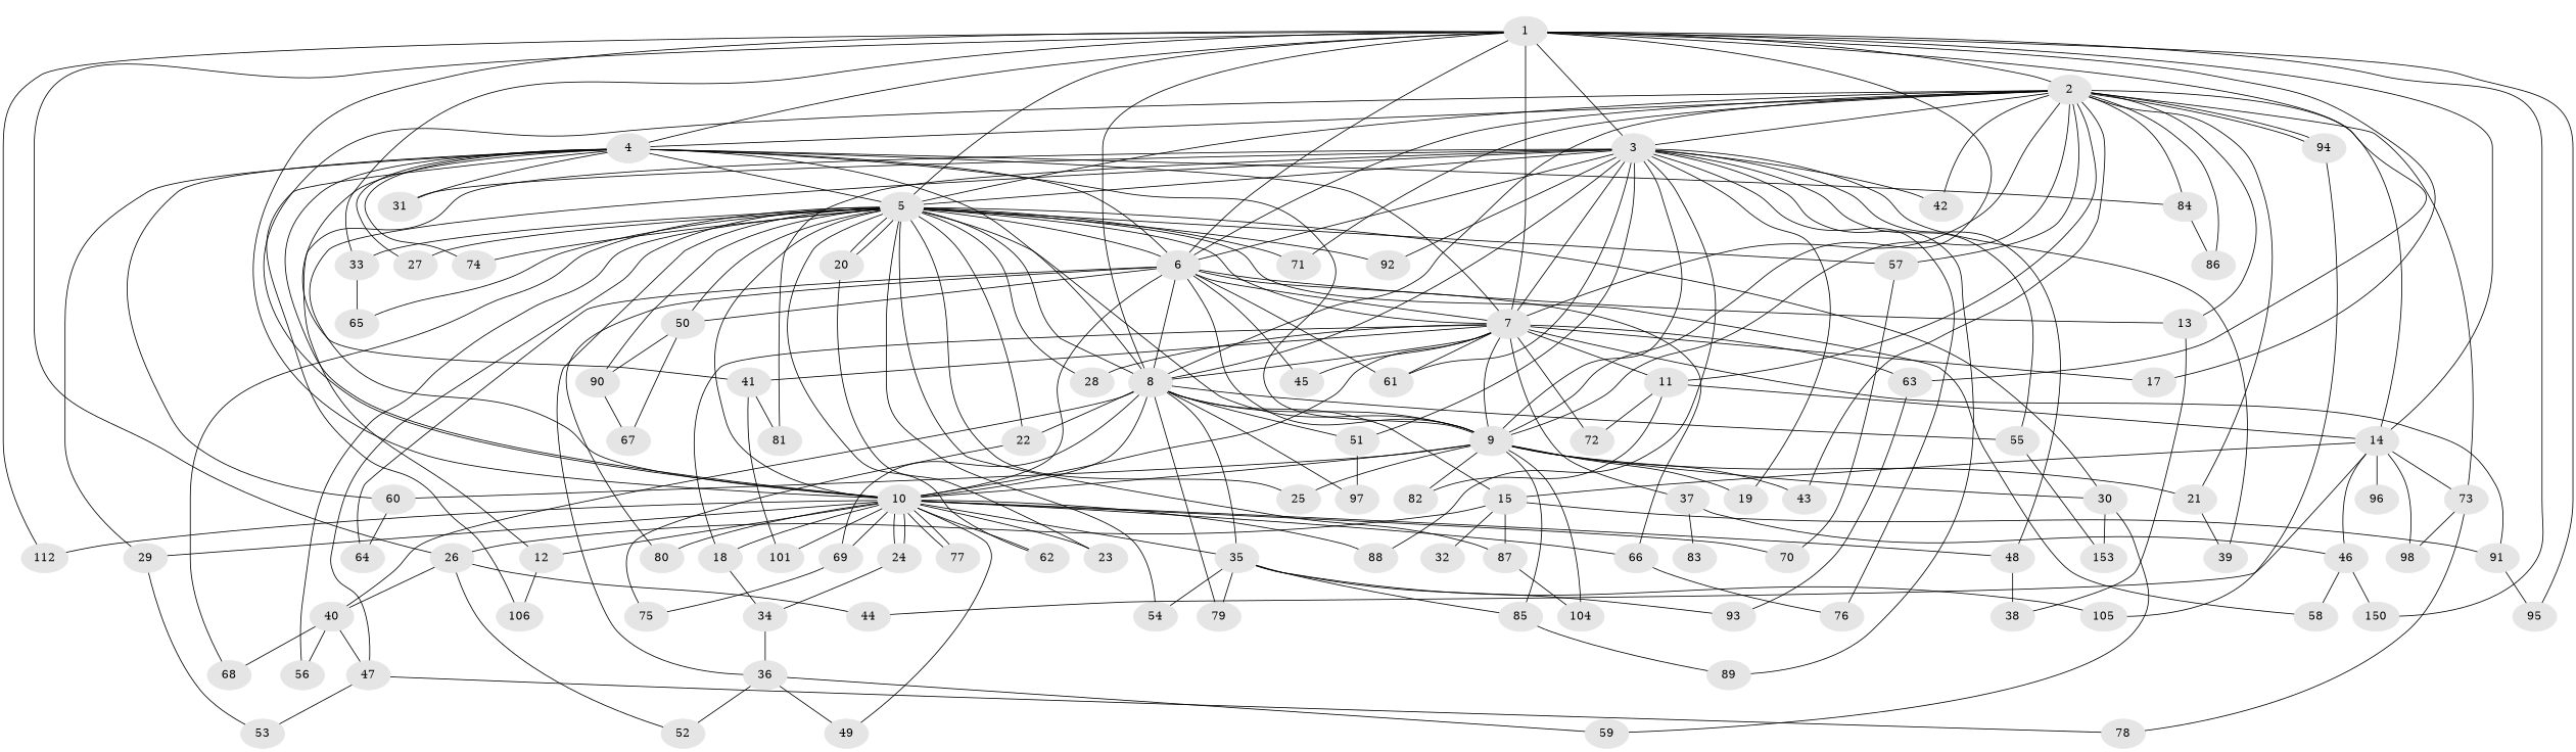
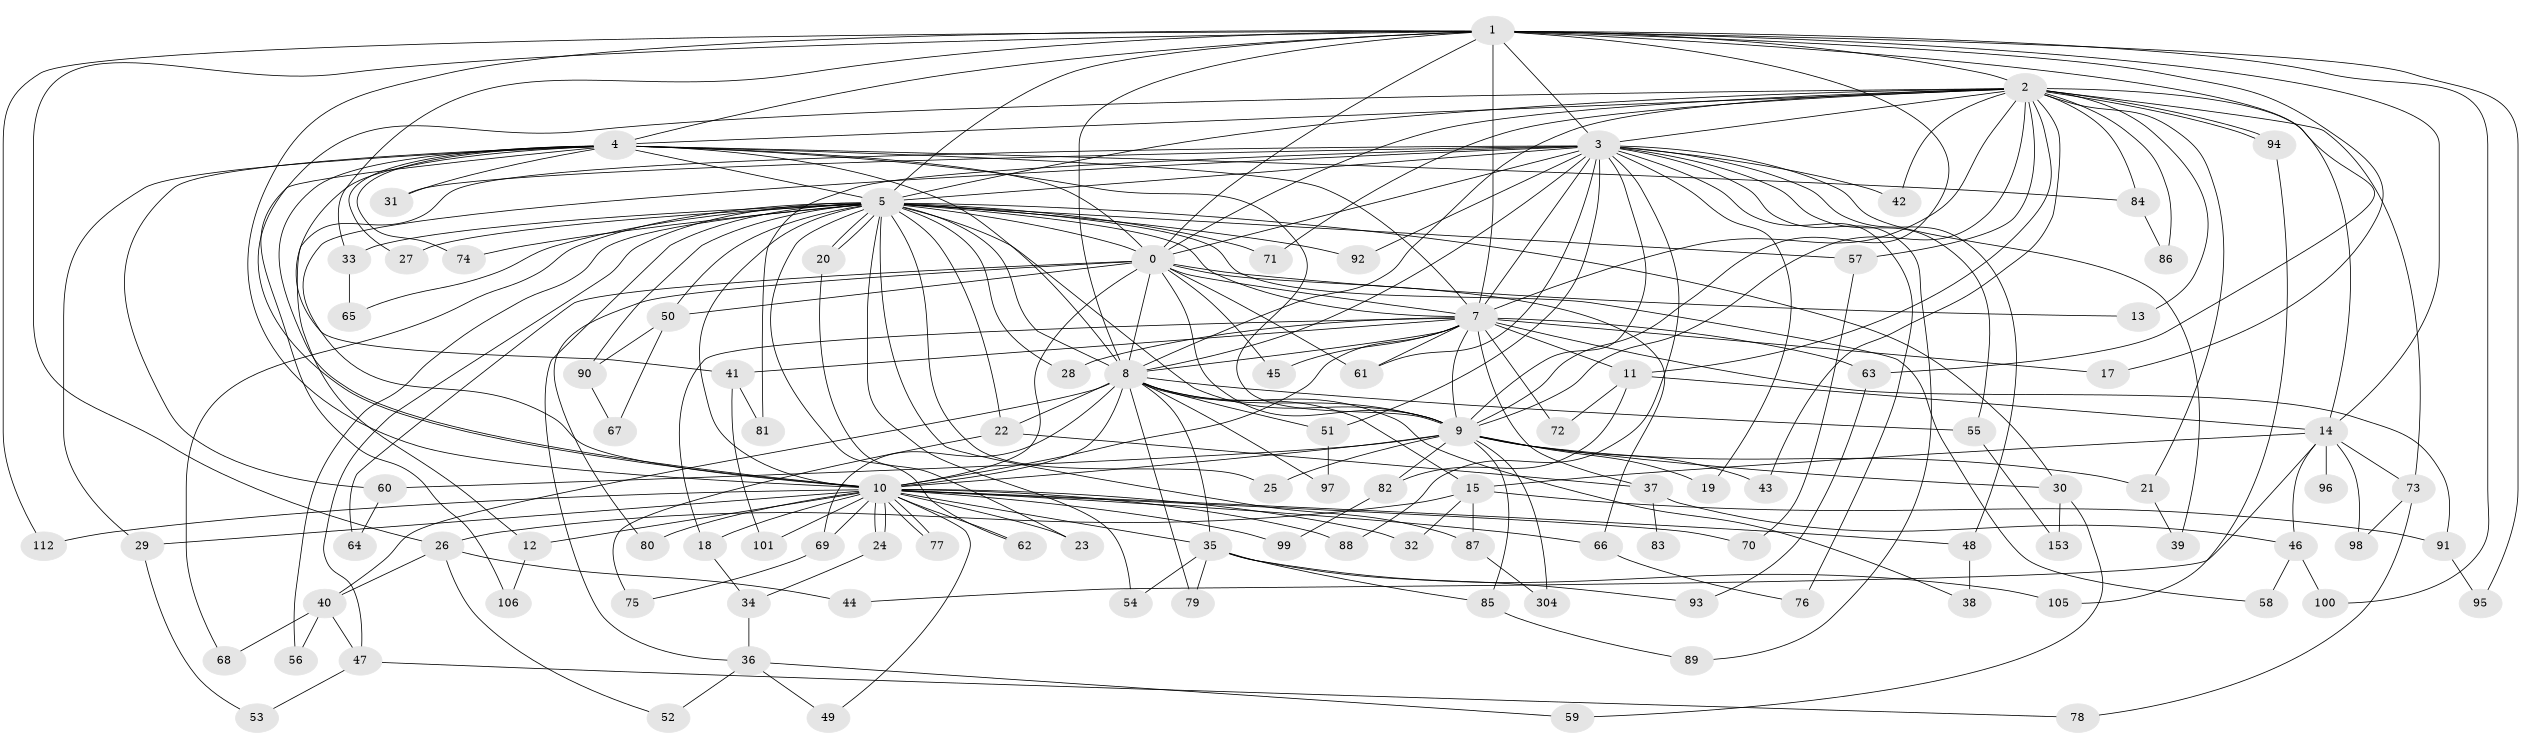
  graph {
    node [color=gray90 style=filled]
    1
    2
    3
    4
    5
-   6
+   6 [label=0]
    7
    8
    9
    10
    14
    17
    26
    33
    63
    95
-   100 [label=150]
+   100
    n18 [label=112]
    11
    13
    21
    42
    43
    57
    71
    73
    84
    86
    94
    12
    19
    31
    39
    48
    51
    55
    76
    81
    88
    89
    92
    61
    27
    29
    41
    60
    74
    106
    20
    22
    25
    28
    30
    36
    47
    50
    54
    56
    58
    62
    65
    68
    87
    90
    45
    64
    66
    80
    18
    37
    72
    91
    15
    35
    38
    40
    69
    79
    97
    82
    85
-   104
+   104 [label=304]
    23
    24
    32
    49
    70
    77
+   99
    101
    96
    44
    46
    98
    52
    93
    78
    105
    n99 [label=153]
    53
    75
    59
    67
    34
    83
    1 -- 2
    1 -- 3
    1 -- 4
    1 -- 5
    1 -- 6
    1 -- 7
    1 -- 8
    1 -- 9
    1 -- 10
    1 -- 14
    1 -- 17
    1 -- 26
    1 -- 33
    1 -- 63
    1 -- 95
    1 -- 100
    1 -- n18
    2 -- 3
    2 -- 4
    2 -- 5
    2 -- 6
    2 -- 7
    2 -- 8
    2 -- 9
    2 -- 10
    2 -- 14
    2 -- 11
    2 -- 13
    2 -- 21
    2 -- 42
    2 -- 43
    2 -- 57
    2 -- 71
    2 -- 73
    2 -- 84
    2 -- 86
    2 -- 94
    2 -- 94
    3 -- 5
    3 -- 6
    3 -- 7
    3 -- 8
    3 -- 9
    3 -- 10
    3 -- 42
    3 -- 12
    3 -- 19
    3 -- 31
    3 -- 39
    3 -- 48
    3 -- 51
    3 -- 55
    3 -- 76
    3 -- 81
    3 -- 88
    3 -- 89
    3 -- 92
    3 -- 61
    4 -- 5
    4 -- 6
    4 -- 7
    4 -- 8
    4 -- 9
    4 -- 10
    4 -- 84
    4 -- 31
    4 -- 27
    4 -- 29
    4 -- 41
    4 -- 60
    4 -- 74
    4 -- 106
    5 -- 6
    5 -- 7
    5 -- 8
    5 -- 9
    5 -- 10
    5 -- 33
    5 -- 57
    5 -- 71
    5 -- 92
    5 -- 27
    5 -- 74
    5 -- 20
    5 -- 20
    5 -- 22
    5 -- 25
    5 -- 28
    5 -- 30
    5 -- 36
    5 -- 47
    5 -- 50
    5 -- 54
    5 -- 56
    5 -- 58
    5 -- 62
    5 -- 65
    5 -- 68
    5 -- 87
    5 -- 90
    6 -- 7
    6 -- 8
    6 -- 9
    6 -- 10
    6 -- 13
    6 -- 61
    6 -- 50
    6 -- 45
    6 -- 64
    6 -- 66
    6 -- 80
    7 -- 8
    7 -- 9
    7 -- 10
    7 -- 17
    7 -- 63
    7 -- 11
    7 -- 61
    7 -- 41
    7 -- 28
    7 -- 45
    7 -- 18
    7 -- 37
    7 -- 72
    7 -- 91
    8 -- 9
    8 -- 10
    8 -- 51
    8 -- 55
    8 -- 22
    8 -- 15
    8 -- 35
-   13 -- 38
+   8 -- 38
    8 -- 40
    8 -- 69
    8 -- 79
    8 -- 97
    9 -- 10
    9 -- 21
    9 -- 43
    9 -- 19
    9 -- 60
    9 -- 25
    9 -- 30
    9 -- 82
    9 -- 85
    9 -- 104
    10 -- n18
    10 -- 12
    10 -- 48
    10 -- 88
    10 -- 29
    10 -- 62
    10 -- 66
    10 -- 80
    10 -- 18
    10 -- 35
    10 -- 69
    10 -- 23
    10 -- 24
    10 -- 24
+   10 -- 32
    10 -- 49
    10 -- 70
    10 -- 77
    10 -- 77
+   10 -- 99
    10 -- 101
    14 -- 73
    14 -- 15
    14 -- 96
    14 -- 44
    14 -- 46
    14 -- 98
    26 -- 40
    26 -- 44
    26 -- 52
    33 -- 65
    63 -- 93
    11 -- 14
    11 -- 72
    11 -- 82
    21 -- 39
    57 -- 70
    73 -- 98
    73 -- 78
    84 -- 86
    94 -- 105
    12 -- 106
    48 -- 38
    51 -- 97
    55 -- n99
    29 -- 53
    41 -- 81
    41 -- 101
    60 -- 64
    20 -- 23
+   22 -- 37
    22 -- 75
    30 -- n99
    30 -- 59
    36 -- 49
    36 -- 52
    36 -- 59
    47 -- 78
    47 -- 53
    50 -- 90
    50 -- 67
    87 -- 104
    90 -- 67
    66 -- 76
    18 -- 34
    37 -- 46
    37 -- 83
    91 -- 95
    15 -- 26
    15 -- 87
    15 -- 91
    15 -- 32
    35 -- 54
    35 -- 79
    35 -- 85
    35 -- 93
    35 -- 105
    40 -- 47
    40 -- 56
    40 -- 68
    69 -- 75
+   82 -- 99
    85 -- 89
    24 -- 34
    46 -- 100
    46 -- 58
    34 -- 36
  }
